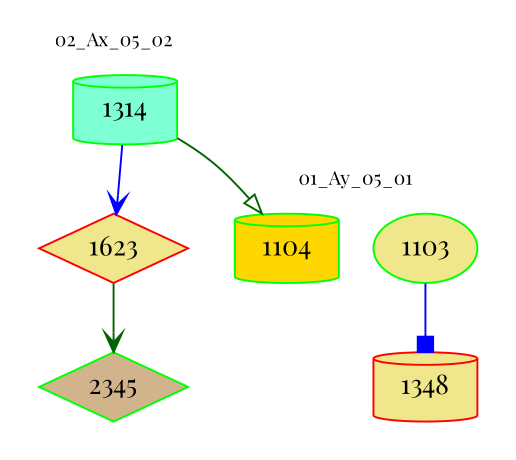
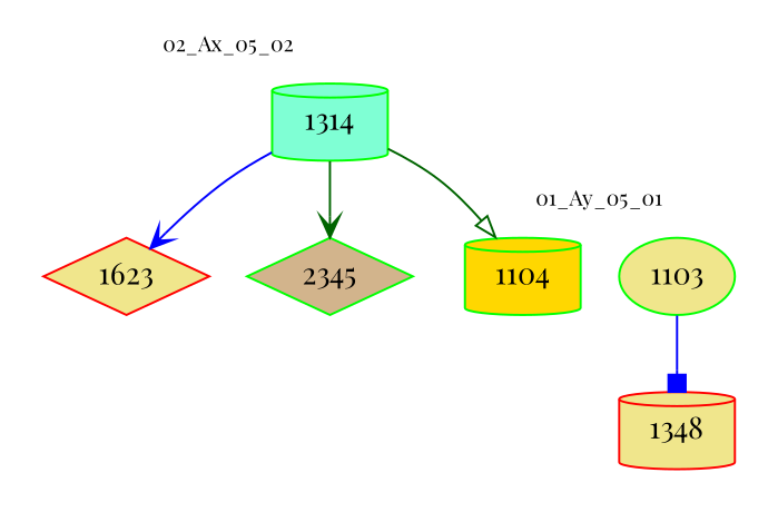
  digraph {
    fontname="Playfair Display"
    node [color=green fillcolor=khaki fontname="Playfair Display" shape=cylinder style=filled]
    edge [arrowhead=vee color=blue fontname="Playfair Display"]
    n1 [fillcolor=aquamarine label=1314]
    n2 [color=red label=1623 shape=diamond]
    n3 [fillcolor=tan label=2345 shape=diamond]
    n4 [label=1103 shape=ellipse]
    n5 [fillcolor=gold label=1104]
    n6 [color=red label=1348]
    subgraph cluster_1 {
      color=white
      fontsize=10
      label="02_Ax_05_02"
      n1
      n2
      n3
    }
    subgraph cluster_2 {
      color=white
      fontsize=10
      label="01_Ay_05_01"
      n4
      n5
      n6
    }
    n1 -> n2
-   n2 -> n3 [color=darkgreen]
+   n1 -> n3 [color=darkgreen]
    n1 -> n5 [arrowhead=onormal color=darkgreen]
    n4 -> n6 [arrowhead=box]
  }
